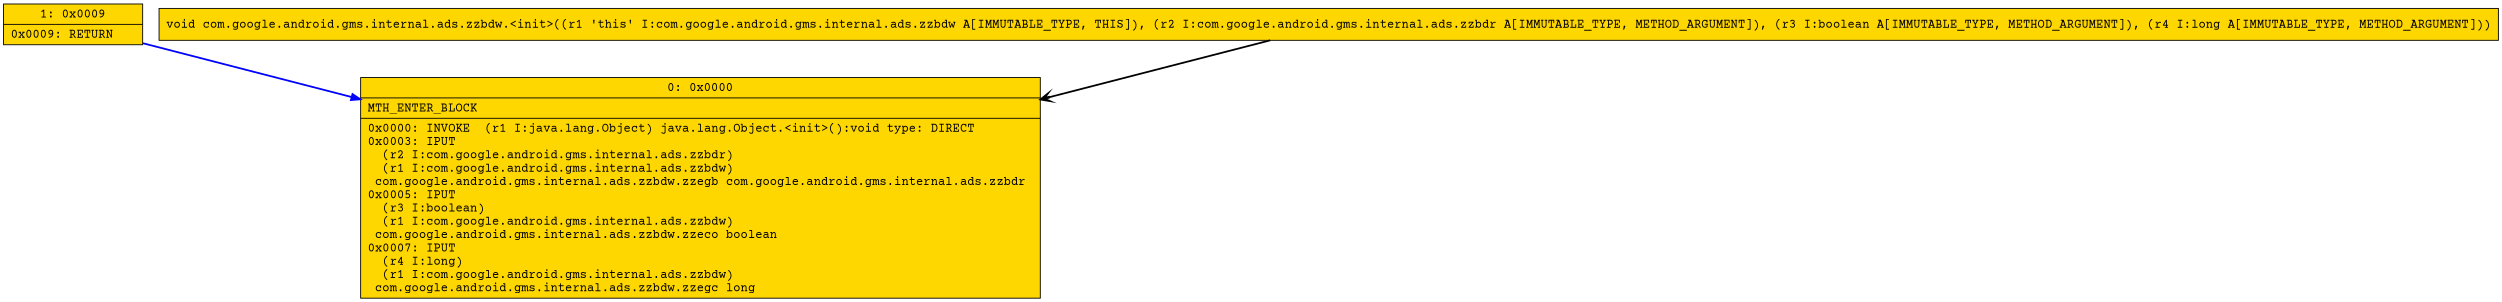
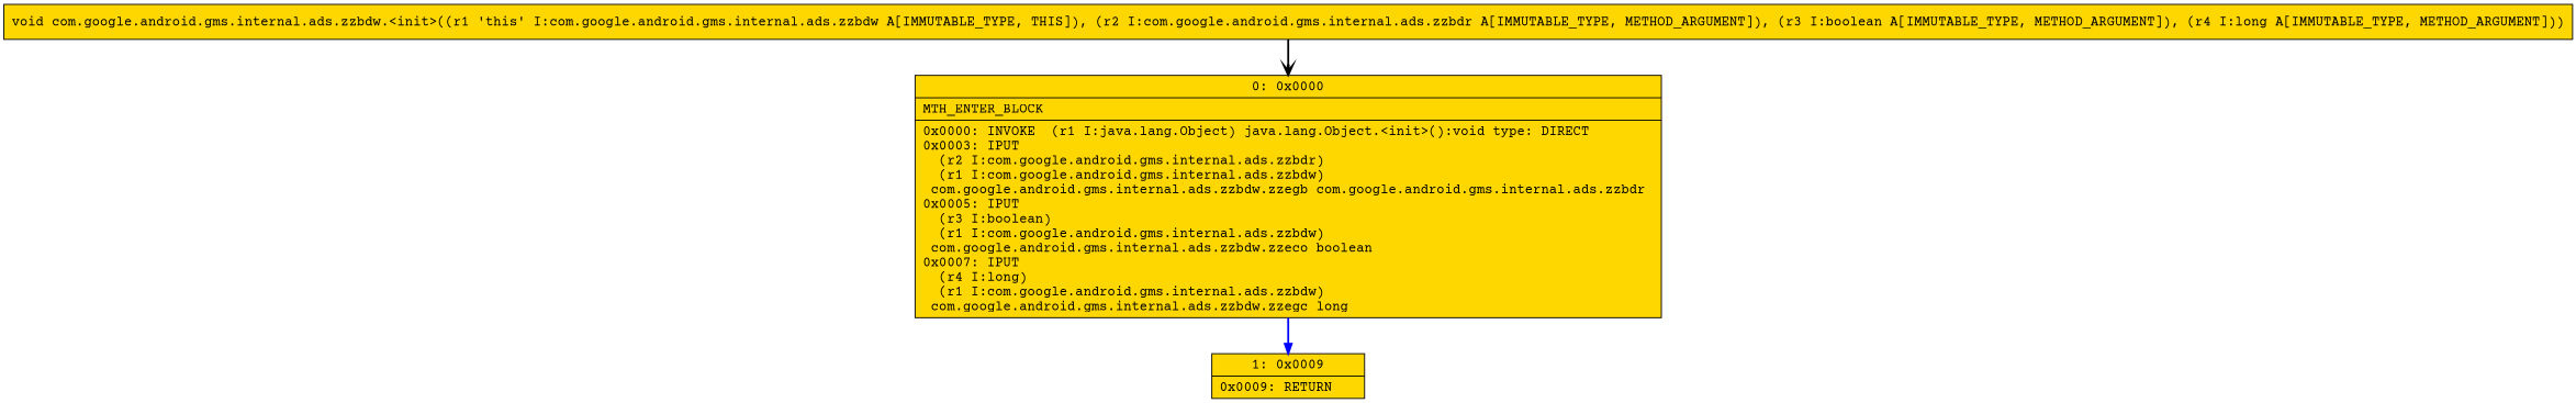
  digraph {
    fontname="Courier Prime"
    node [shape=record style=filled fillcolor=gold fontname="Courier Prime"]
    edge [style=bold fontname="Courier Prime"]
    n1 [label="{0\:\ 0x0000|MTH_ENTER_BLOCK\l|0x0000: INVOKE  (r1 I:java.lang.Object) java.lang.Object.\<init\>():void type: DIRECT \l0x0003: IPUT  \l  (r2 I:com.google.android.gms.internal.ads.zzbdr)\l  (r1 I:com.google.android.gms.internal.ads.zzbdw)\l com.google.android.gms.internal.ads.zzbdw.zzegb com.google.android.gms.internal.ads.zzbdr \l0x0005: IPUT  \l  (r3 I:boolean)\l  (r1 I:com.google.android.gms.internal.ads.zzbdw)\l com.google.android.gms.internal.ads.zzbdw.zzeco boolean \l0x0007: IPUT  \l  (r4 I:long)\l  (r1 I:com.google.android.gms.internal.ads.zzbdw)\l com.google.android.gms.internal.ads.zzbdw.zzegc long \l}"]
    n2 [label="{1\:\ 0x0009|0x0009: RETURN   \l}"]
    n3 [label="{void com.google.android.gms.internal.ads.zzbdw.\<init\>((r1 'this' I:com.google.android.gms.internal.ads.zzbdw A[IMMUTABLE_TYPE, THIS]), (r2 I:com.google.android.gms.internal.ads.zzbdr A[IMMUTABLE_TYPE, METHOD_ARGUMENT]), (r3 I:boolean A[IMMUTABLE_TYPE, METHOD_ARGUMENT]), (r4 I:long A[IMMUTABLE_TYPE, METHOD_ARGUMENT])) }"]
-   n2 -> n1 [color=blue arrowhead=normal]
+   n1 -> n2 [color=blue arrowhead=normal]
    n3 -> n1 [color=black arrowhead=vee]
  }
